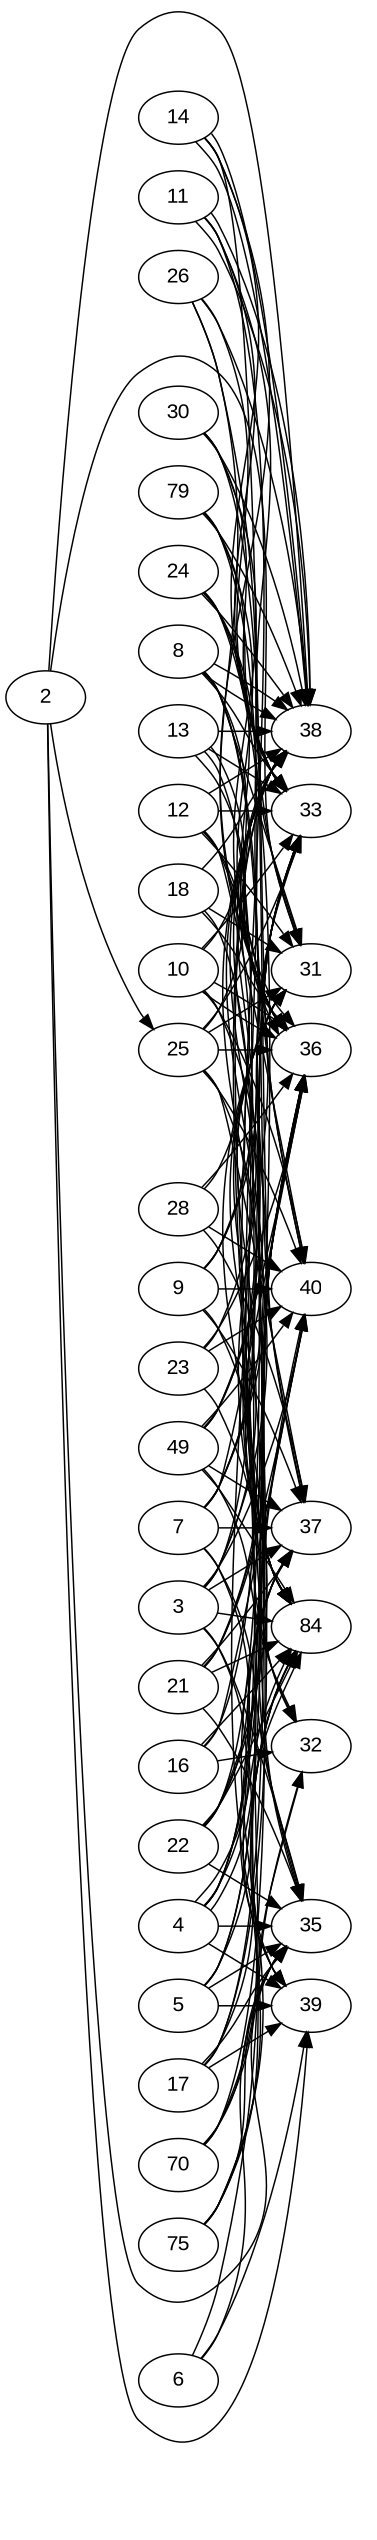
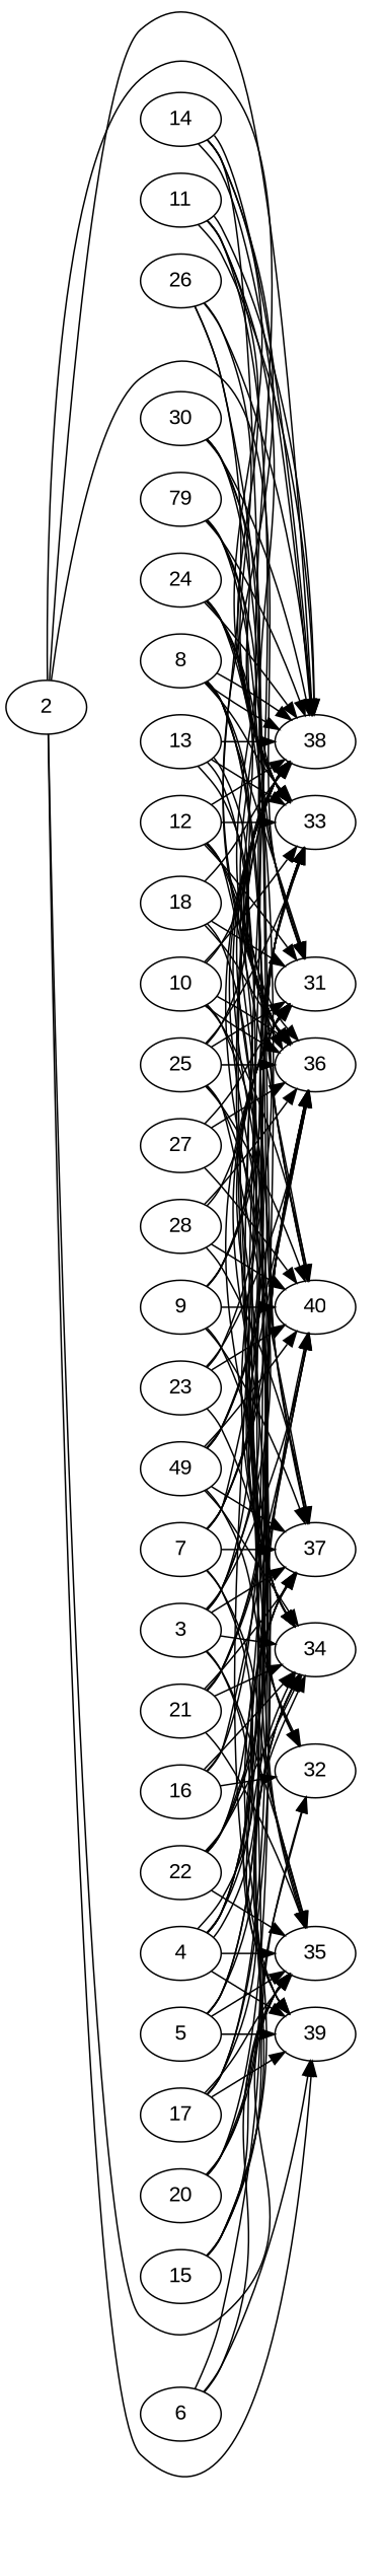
  digraph {
    fontname="Liberation Sans"
    rankdir=LR
    node [alpha=0.03 fontname="Liberation Sans"]
    edge [fontname="Liberation Sans"]
    33 [alpha=0.06 expect_size=37095424]
    36 [expect_size=46380032]
    38 [expect_size=23046144]
    2 [alpha=0.11 expect_size=29593600]
    31 [alpha=0.00 expect_size=39156736]
    35 [alpha=0.05 expect_size=38225920]
    39 [alpha=0.05 expect_size=43173888]
    37 [alpha=0.20 expect_size=13028352]
    3 [alpha=0.04 expect_size=19769344]
-   34 [alpha=0.14 expect_size=40522752 label=84]
+   34 [alpha=0.14 expect_size=40522752]
    40 [alpha=0.00 expect_size=27284480]
    4 [alpha=0.18 expect_size=7434240]
    5 [alpha=0.04 expect_size=21414912]
    6 [alpha=0.11 expect_size=47660032]
    7 [alpha=0.09 expect_size=42930176]
    8 [alpha=0.11 expect_size=19168256]
    9 [alpha=0.15 expect_size=6302720]
    32 [expect_size=25753600]
    10 [alpha=0.08 expect_size=29001728]
    11 [alpha=0.19 expect_size=46357504]
    12 [alpha=0.08 expect_size=28800000]
    13 [alpha=0.04 expect_size=7083008]
    14 [alpha=0.13 expect_size=17522688]
-   15 [alpha=0.19 expect_size=12351488 label=75]
+   15 [alpha=0.19 expect_size=12351488]
    16 [alpha=0.00 expect_size=21687296]
    17 [alpha=0.16 expect_size=48601088]
    18 [alpha=0.00 expect_size=21981184]
    n28 [alpha=0.19 expect_size=48539648 label=49]
-   20 [alpha=0.14 expect_size=35858432 label=70]
+   20 [alpha=0.14 expect_size=35858432]
    21 [alpha=0.14 expect_size=8677376]
    22 [alpha=0.05 expect_size=6525952]
    23 [alpha=0.01 expect_size=24464384]
    24 [alpha=0.19 expect_size=34752512]
    25 [expect_size=18147328]
    26 [alpha=0.06 expect_size=16179200]
+   27 [alpha=0.04 expect_size=16912384]
    28 [alpha=0.09 expect_size=7879680]
    n38 [alpha=0.13 expect_size=7992320 label=79]
    30 [alpha=0.08 expect_size=5766144]
-   2 -> 25
+   2 -> 33
    2 -> 38
    2 -> 31
    2 -> 35
    2 -> 39
    3 -> 33
    3 -> 38
    3 -> 31
    3 -> 35
    3 -> 39
    3 -> 37
    3 -> 34
    3 -> 40
    4 -> 33
    4 -> 36
    4 -> 38
    4 -> 35
    4 -> 39
    4 -> 37
    4 -> 34
    4 -> 34
    5 -> 36
    5 -> 38
    5 -> 35
    5 -> 39
    5 -> 37
    6 -> 35
    6 -> 39
    6 -> 40
    7 -> 33
    7 -> 36
    7 -> 38
    7 -> 31
    7 -> 35
    7 -> 39
    7 -> 37
    8 -> 33
    8 -> 36
    8 -> 38
    8 -> 38
    8 -> 31
    8 -> 39
    8 -> 37
    9 -> 33
    9 -> 38
    9 -> 31
    9 -> 37
    9 -> 40
    9 -> 32
    10 -> 33
    10 -> 36
    10 -> 36
    10 -> 38
    10 -> 34
    10 -> 40
    11 -> 33
    11 -> 38
    11 -> 38
    11 -> 31
    11 -> 34
    12 -> 33
    12 -> 36
    12 -> 38
    12 -> 31
    12 -> 34
    12 -> 40
    13 -> 33
    13 -> 36
    13 -> 36
    13 -> 38
    13 -> 34
    14 -> 33
    14 -> 36
    14 -> 38
    14 -> 38
    14 -> 37
    15 -> 35
    15 -> 37
    15 -> 34
    15 -> 32
    16 -> 33
    16 -> 34
    16 -> 40
    16 -> 32
    17 -> 33
    17 -> 36
    17 -> 35
    17 -> 39
    17 -> 34
    18 -> 36
    18 -> 38
    18 -> 31
    18 -> 32
    n28 -> 33
    n28 -> 36
    n28 -> 38
    n28 -> 37
    n28 -> 34
    n28 -> 40
    n28 -> 32
    20 -> 36
    20 -> 35
    20 -> 34
    20 -> 32
    21 -> 36
    21 -> 31
    21 -> 35
    21 -> 37
    21 -> 34
    21 -> 40
    22 -> 36
    22 -> 31
    22 -> 35
    22 -> 37
    22 -> 34
    22 -> 40
    23 -> 36
    23 -> 38
    23 -> 35
    23 -> 40
    24 -> 33
    24 -> 36
    24 -> 38
    24 -> 31
    24 -> 35
    25 -> 33
    25 -> 36
    25 -> 38
    25 -> 31
    25 -> 37
    25 -> 34
    25 -> 40
    26 -> 33
    26 -> 36
    26 -> 38
    26 -> 40
+   27 -> 36
+   27 -> 31
+   27 -> 40
    28 -> 36
    28 -> 38
    28 -> 37
    28 -> 40
    n38 -> 33
    n38 -> 36
    n38 -> 38
    n38 -> 34
    30 -> 33
    30 -> 36
    30 -> 38
    30 -> 40
  }
